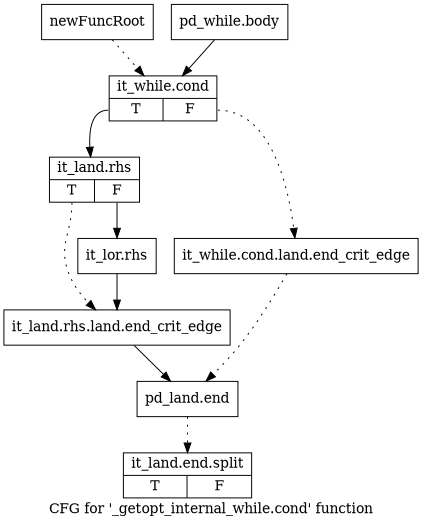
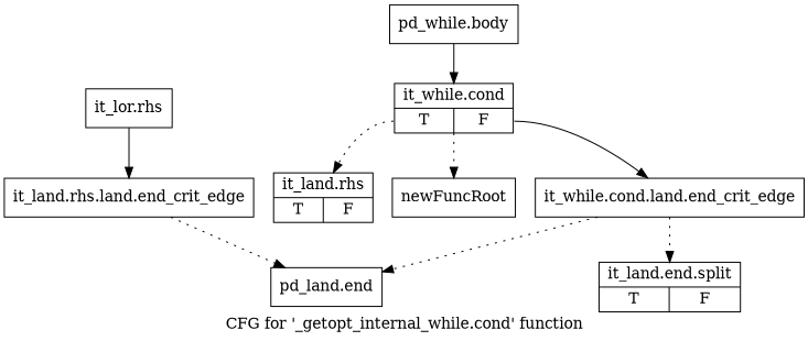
  digraph {
    label="CFG for '_getopt_internal_while.cond' function"
    node [shape=record]
    edge [style=dotted]
    n1 [label="{newFuncRoot}"]
    n2 [label="{it_while.cond|{<s0>T|<s1>F}}"]
    n3 [label="{it_land.rhs|{<s0>T|<s1>F}}"]
    n4 [label="{it_while.cond.land.end_crit_edge}"]
    n5 [label="{it_land.rhs.land.end_crit_edge}"]
    n6 [label="{it_lor.rhs}"]
    n7 [label="{pd_land.end}"]
    n8 [label="{it_land.end.split|{<s0>T|<s1>F}}"]
    n9 [label="{pd_while.body}"]
-   n1 -> n2
-   n2 -> n3 [style=solid tailport=s0]
-   n2 -> n4 [tailport=s1]
-   n3 -> n5 [tailport=s0]
-   n3 -> n6 [style=solid tailport=s1]
+   n2 -> n1
+   n2 -> n3 [tailport=s0]
+   n2 -> n4 [style=solid tailport=s1]
    n4 -> n7
-   n5 -> n7 [style=solid]
+   n5 -> n7
    n6 -> n5 [style=solid]
-   n7 -> n8
+   n4 -> n8
    n9 -> n2 [style=solid]
  }
